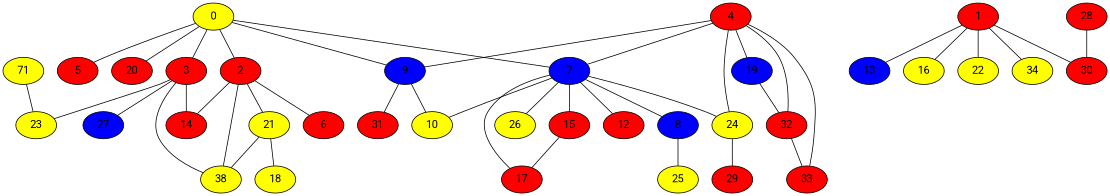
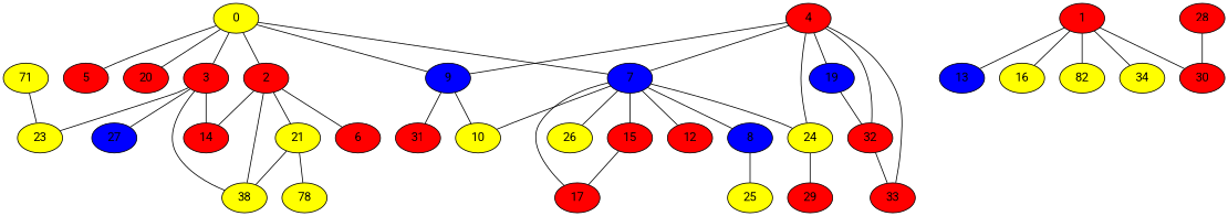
  graph {
    fontname=Roboto
    node [fillcolor=red fontname=Roboto style=filled]
    edge [fontname=Roboto]
    0 [fillcolor=yellow]
    2
    3
    5
    7 [fillcolor=blue]
    9 [fillcolor=blue]
    20
    6
    14
    21 [fillcolor=yellow]
    n11 [fillcolor=yellow label=38]
    23 [fillcolor=yellow]
    27 [fillcolor=blue]
    10 [fillcolor=yellow]
    24 [fillcolor=yellow]
    8 [fillcolor=blue]
    12
    15
    17
    26 [fillcolor=yellow]
    31
    13 [fillcolor=blue]
    1
    16 [fillcolor=yellow]
-   22 [fillcolor=yellow]
+   22 [fillcolor=yellow label=82]
    30
    34 [fillcolor=yellow]
-   18 [fillcolor=yellow]
+   18 [fillcolor=yellow label=78]
    4
    19 [fillcolor=blue]
    32
    33
    29
    25 [fillcolor=yellow]
    n35 [fillcolor=yellow label=71]
    28
    0 -- 2
    0 -- 3
    0 -- 5
    0 -- 7
    0 -- 9
    0 -- 20
    2 -- 6
    2 -- 14
    2 -- 21
    2 -- n11
    3 -- 14
    3 -- n11
    3 -- 23
    3 -- 27
    7 -- 10
    7 -- 24
    7 -- 8
    7 -- 12
    7 -- 15
    7 -- 17
    7 -- 26
    9 -- 10
    9 -- 31
    21 -- n11
    21 -- 18
    24 -- 29
    8 -- 25
    15 -- 17
    1 -- 13
    1 -- 16
    1 -- 22
    1 -- 30
    1 -- 34
    4 -- 7
    4 -- 9
    4 -- 24
    4 -- 19
    4 -- 32
    4 -- 33
    19 -- 32
    32 -- 33
    n35 -- 23
    28 -- 30
  }
